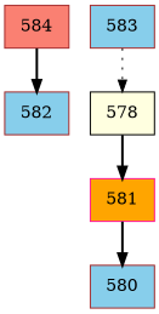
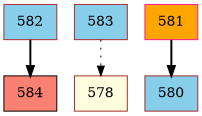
  digraph {
    node [color=brown fillcolor=skyblue shape=record style=filled]
    edge [style=bold]
    n1 [label="{582}"]
-   n2 [fillcolor=salmon label="{584}"]
+   n2 [color=black fillcolor=salmon label="{584}"]
    n3 [label="{583}"]
-   n4 [color=black fillcolor=lightyellow label="{578}"]
+   n4 [fillcolor=lightyellow label="{578}"]
    n5 [color=deeppink fillcolor=orange label="{581}"]
    n6 [label="{580}"]
-   n2 -> n1
+   n1 -> n2
    n3 -> n4 [style=dotted]
-   n4 -> n5
    n5 -> n6
  }
